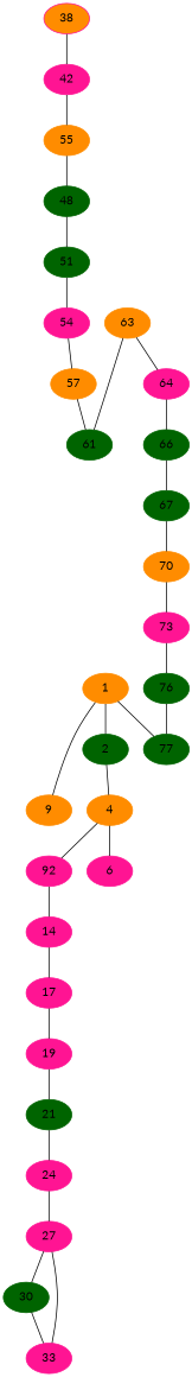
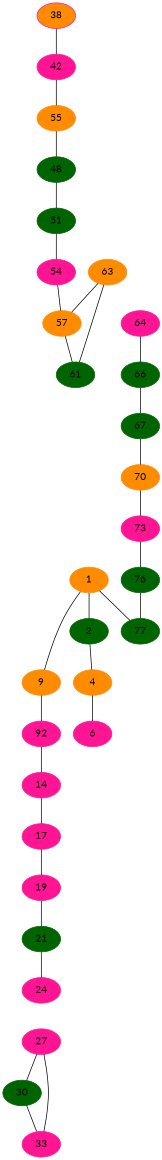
  graph {
    fontname=Lato
    node [color=deeppink fontname=Lato style=filled]
    edge [fontname=Lato]
    2 [color=darkgreen super="+3"]
    4 [color=darkorange super="+5"]
    1 [color=darkorange]
    77 [color=darkgreen]
    9 [color=darkorange super="+10"]
    6 [super="+7"]
    n7 [label=92 super="+13"]
    14 [super="+15"]
    17 [super="+18"]
    19 [super="+20"]
    21 [color=darkgreen super="+22"]
    24 [super="+25"]
    27 [super="+28"]
    30 [color=darkgreen super="+31"]
    33 [super="+34"]
    38 [fillcolor=darkorange super="+39"]
    42 [super="+43"]
    n18 [color=darkorange label=55 super="+46"]
    48 [color=darkgreen super="+49"]
    51 [color=darkgreen super="+52"]
    54 [super="+55"]
    57 [color=darkorange super="+58"]
    61 [color=darkgreen super="+62"]
    63 [color=darkorange]
    64 [super="+65"]
    66 [color=darkgreen]
    67 [color=darkgreen super="+68"]
    70 [color=darkorange super="+71"]
    73 [super="+74"]
    76 [color=darkgreen]
    2 -- 4
    4 -- 6
    1 -- 2
    1 -- 77
    1 -- 9
-   4 -- n7
+   9 -- n7
    n7 -- 14
    14 -- 17
    17 -- 19
    19 -- 21
    21 -- 24
-   24 -- 27
    27 -- 30
    30 -- 33
    33 -- 27
    38 -- 42
    42 -- n18
    n18 -- 48
    48 -- 51
    51 -- 54
    54 -- 57
    57 -- 61
    61 -- 63
-   63 -- 64
+   63 -- 57
    64 -- 66
    66 -- 67
    67 -- 70
    70 -- 73
    73 -- 76
    76 -- 77
  }
